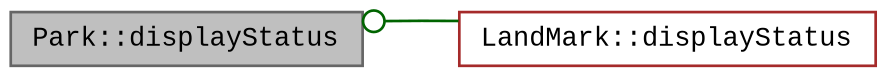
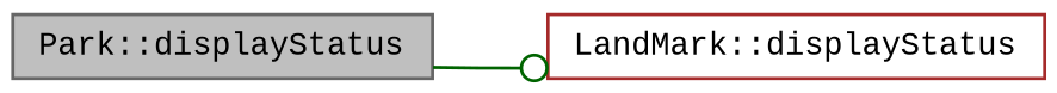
  digraph {
    rankdir=LR
    fontname="Liberation Mono"
    node [fontname="Liberation Mono" fontsize=10 shape=record style=filled]
    n1 [color=gray40 fillcolor=grey75 fontcolor=black height=0.2 label="Park::displayStatus" width=0.4]
    n2 [color=brown fillcolor=white height=0.2 label="LandMark::displayStatus" width=0.4]
-   n2 -> n1 [color=darkgreen fontname="Liberation Mono" fontsize=10 labelfontname=Helvetica labelfontsize=10 style=solid arrowhead=odot]
+   n1 -> n2 [color=darkgreen fontname="Liberation Mono" fontsize=10 labelfontname=Helvetica labelfontsize=10 style=solid arrowhead=odot]
  }
